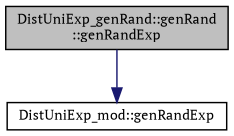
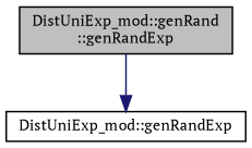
  digraph {
    rankdir=TB
    fontname="PT Serif"
    node [color=black fontname="PT Serif" fontsize=10 shape=record style=filled]
-   n1 [fillcolor=grey75 fontcolor=black height=0.2 label="DistUniExp_genRand::genRand\l::genRandExp" width=0.4]
+   n1 [fillcolor=grey75 fontcolor=black height=0.2 label="DistUniExp_mod::genRand\l::genRandExp" width=0.4]
    n2 [fillcolor=white height=0.2 label="DistUniExp_mod::genRandExp" width=0.4]
    n1 -> n2 [color=midnightblue fontname="PT Serif" fontsize=10 labelfontname=Helvetica labelfontsize=10 style=solid]
  }
